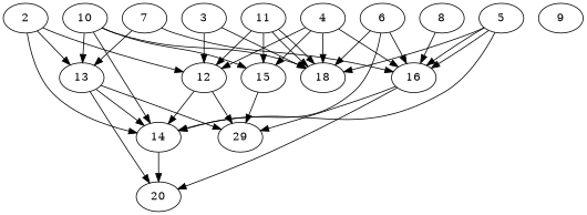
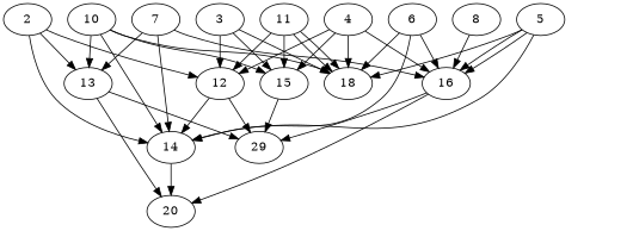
  digraph {
    node [alpha=0.08]
    13 [alpha=0.11 expect_size=16368640]
    n2 [alpha=0.19 expect_size=19614720 label=29]
    20 [alpha=0.10 expect_size=39283712]
    2 [alpha=0.13 expect_size=45930496]
    12 [alpha=0.16 expect_size=32683008]
    14 [alpha=0.19 expect_size=20357120]
    3 [alpha=0.02 expect_size=13535232]
    15 [expect_size=22622208]
    18 [alpha=0.20 expect_size=6666240]
    4 [alpha=0.01 expect_size=11325440]
    16 [expect_size=42380288]
    5 [expect_size=36671488]
    6 [alpha=0.13 expect_size=12956672]
    7 [alpha=0.12 expect_size=25705472]
    8 [alpha=0.05 expect_size=13526016]
-   9 [expect_size=7810048]
    10 [alpha=0.14 expect_size=32164864]
    11 [alpha=0.10 expect_size=13496320]
    13 -> n2
    13 -> 20
    2 -> 13
    2 -> 12
    2 -> 14
    12 -> n2
    12 -> 14
    14 -> 20
    3 -> 12
+   3 -> 15
    3 -> 18
    15 -> n2
    4 -> 12
    4 -> 15
    4 -> 18
    4 -> 16
    16 -> n2
    16 -> 20
    5 -> 14
    5 -> 18
    5 -> 16
    5 -> 16
    6 -> 14
    6 -> 18
    6 -> 16
    7 -> 13
-   13 -> 14
+   7 -> 14
    7 -> 16
    8 -> 16
    10 -> 13
    10 -> 14
    10 -> 15
    10 -> 18
    11 -> 12
    11 -> 15
    11 -> 18
    11 -> 18
  }
